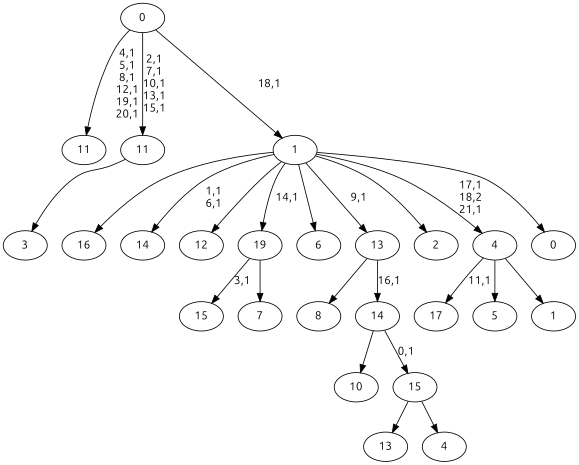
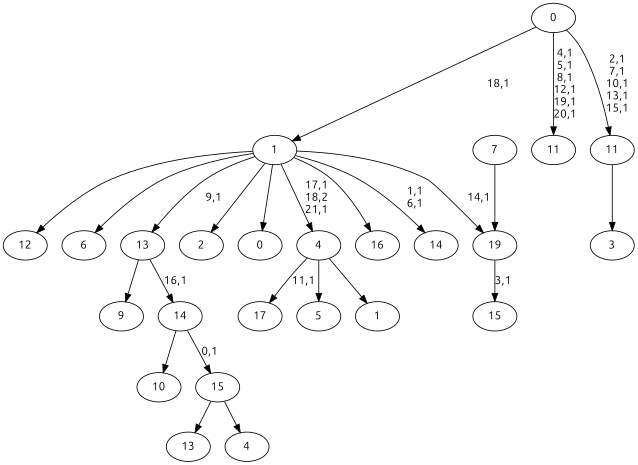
  digraph {
    fontname=Ubuntu
    node [fontname=Ubuntu]
    edge [fontname=Ubuntu]
    n1 [label=17]
    n2 [label=16]
    n3 [label=15]
    n4 [label=14]
    n5 [label=13]
    n6 [label=12]
    n7 [label=11]
    n8 [label=10]
-   n9 [label=8]
+   n9 [label=9]
    n10 [label=7]
    19
    n12 [label=6]
    n13 [label=5]
    n14 [label=4]
    15
    14
    13
    n18 [label=3]
    11
    n20 [label=2]
    n21 [label=1]
    4
    n23 [label=0]
    1
    0
    19 -> n3 [label="3,1"]
-   19 -> n10
+   n10 -> 19
    15 -> n5
    15 -> n14
    14 -> n8
    14 -> 15 [label="0,1"]
    13 -> n9
    13 -> 14 [label="16,1"]
    11 -> n18
    4 -> n1 [label="11,1"]
    4 -> n13
    4 -> n21
    1 -> n2
    1 -> n4 [label="1,1\n6,1"]
    1 -> n6
    1 -> 19 [label="14,1"]
    1 -> n12
    1 -> 13 [label="9,1"]
    1 -> n20
    1 -> 4 [label="17,1\n18,2\n21,1"]
    1 -> n23
    0 -> n7 [label="4,1\n5,1\n8,1\n12,1\n19,1\n20,1"]
    0 -> 11 [label="2,1\n7,1\n10,1\n13,1\n15,1"]
    0 -> 1 [label="18,1"]
  }
